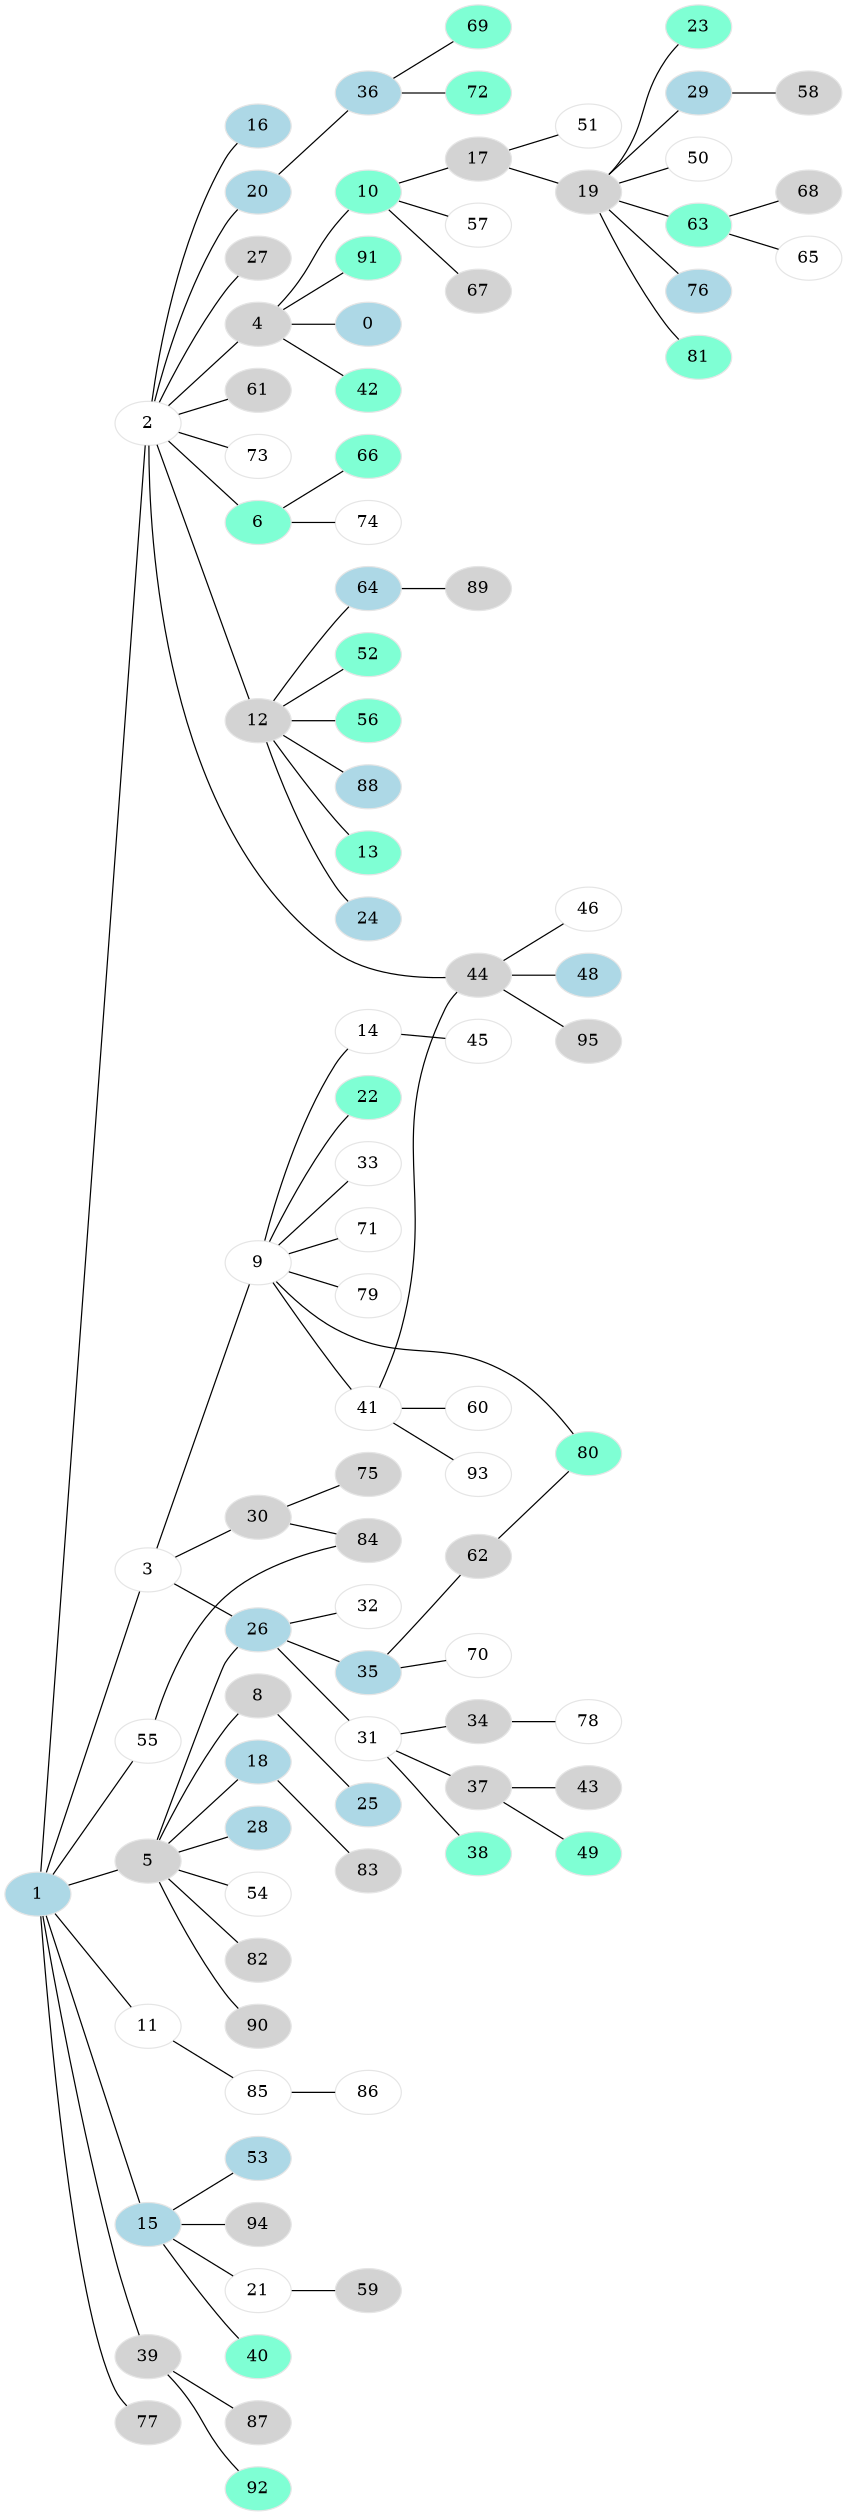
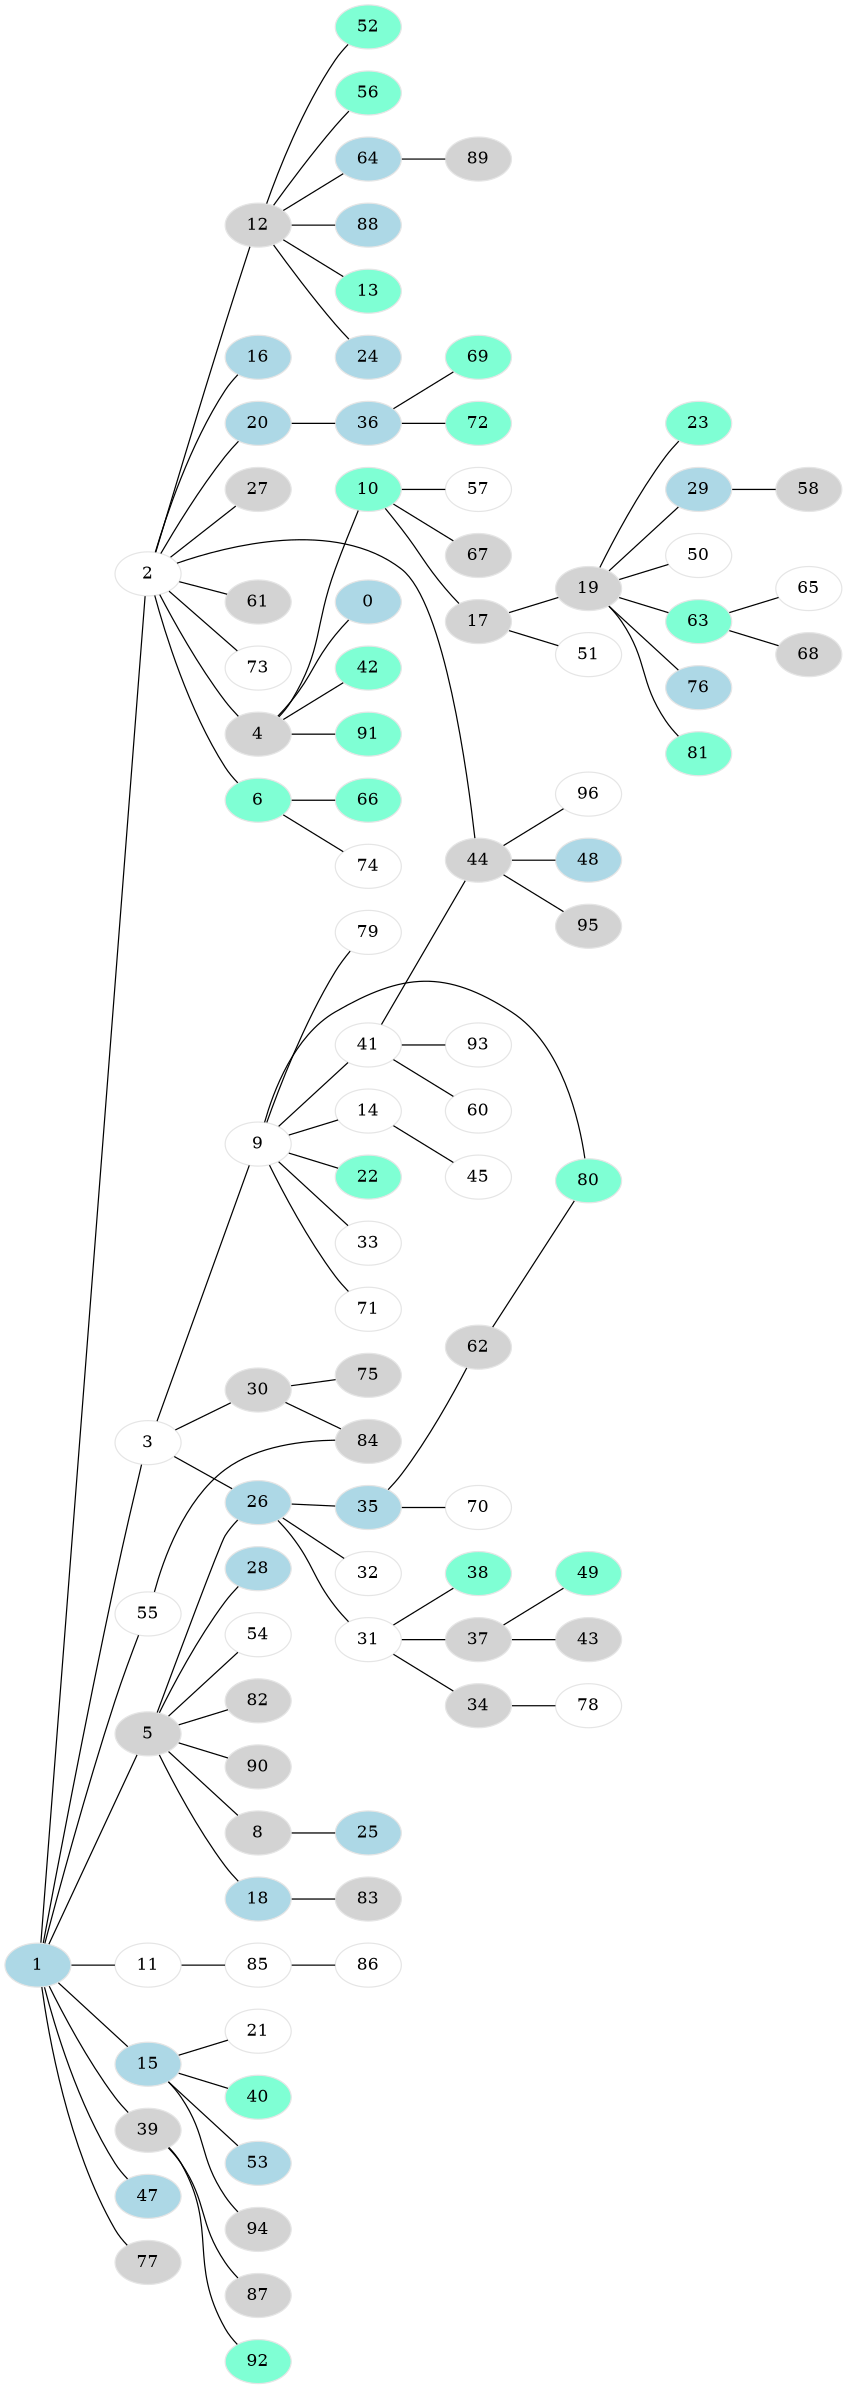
  graph {
    rankdir=LR
    node [color=gray90 fillcolor=lightgrey style=filled]
    1 [fillcolor=lightblue]
    2 [fillcolor=white]
    3 [fillcolor=white]
    5
    11 [fillcolor=white]
    15 [fillcolor=lightblue]
    39
+   47 [fillcolor=lightblue]
    55 [fillcolor=white]
    77
    4
    6 [fillcolor=aquamarine]
    12
    16 [fillcolor=lightblue]
    20 [fillcolor=lightblue]
    27
    44
    61
    73 [fillcolor=white]
    9 [fillcolor=white]
    26 [fillcolor=lightblue]
    30
    8
    18 [fillcolor=lightblue]
    28 [fillcolor=lightblue]
    54 [fillcolor=white]
    82
    90
    85 [fillcolor=white]
    21 [fillcolor=white]
    40 [fillcolor=aquamarine]
    53 [fillcolor=lightblue]
    94
    87
    92 [fillcolor=aquamarine]
    84
    n37 [fillcolor=lightblue label=0]
    10 [fillcolor=aquamarine]
    42 [fillcolor=aquamarine]
    91 [fillcolor=aquamarine]
    66 [fillcolor=aquamarine]
    74 [fillcolor=white]
    13 [fillcolor=aquamarine]
    24 [fillcolor=lightblue]
    52 [fillcolor=aquamarine]
    56 [fillcolor=aquamarine]
    64 [fillcolor=lightblue]
    88 [fillcolor=lightblue]
    36 [fillcolor=lightblue]
-   46 [fillcolor=white]
+   46 [fillcolor=white label=96]
    48 [fillcolor=lightblue]
    95
    14 [fillcolor=white]
    22 [fillcolor=aquamarine]
    33 [fillcolor=white]
    41 [fillcolor=white]
    71 [fillcolor=white]
    79 [fillcolor=white]
    80 [fillcolor=aquamarine]
    31 [fillcolor=white]
    32 [fillcolor=white]
    35 [fillcolor=lightblue]
    75
    17
    57 [fillcolor=white]
    67
    25 [fillcolor=lightblue]
    83
    45 [fillcolor=white]
    60 [fillcolor=white]
    93 [fillcolor=white]
    19
    51 [fillcolor=white]
    86 [fillcolor=white]
    89
-   59
    23 [fillcolor=aquamarine]
    29 [fillcolor=lightblue]
    50 [fillcolor=white]
    63 [fillcolor=aquamarine]
    76 [fillcolor=lightblue]
    81 [fillcolor=aquamarine]
    58
    65 [fillcolor=white]
    68
    69 [fillcolor=aquamarine]
    72 [fillcolor=aquamarine]
    34
    37
    38 [fillcolor=aquamarine]
    62
    70 [fillcolor=white]
    78 [fillcolor=white]
    43
    49 [fillcolor=aquamarine]
    1 -- 2
    1 -- 3
    1 -- 5
    1 -- 11
    1 -- 15
    1 -- 39
+   1 -- 47
    1 -- 55
    1 -- 77
    2 -- 4
    2 -- 6
    2 -- 12
    2 -- 16
    2 -- 20
    2 -- 27
    2 -- 44
    2 -- 61
    2 -- 73
    3 -- 9
    3 -- 26
    3 -- 30
    5 -- 26
    5 -- 8
    5 -- 18
    5 -- 28
    5 -- 54
    5 -- 82
    5 -- 90
    11 -- 85
    15 -- 21
    15 -- 40
    15 -- 53
    15 -- 94
    39 -- 87
    39 -- 92
    55 -- 84
    4 -- n37
    4 -- 10
    4 -- 42
    4 -- 91
    6 -- 66
    6 -- 74
    12 -- 13
    12 -- 24
    12 -- 52
    12 -- 56
    12 -- 64
    12 -- 88
    20 -- 36
    44 -- 46
    44 -- 48
    44 -- 95
    9 -- 14
    9 -- 22
    9 -- 33
    9 -- 41
    9 -- 71
    9 -- 79
    9 -- 80
    26 -- 31
    26 -- 32
    26 -- 35
    30 -- 84
    30 -- 75
    8 -- 25
    18 -- 83
    85 -- 86
-   21 -- 59
    10 -- 17
    10 -- 57
    10 -- 67
    64 -- 89
    36 -- 69
    36 -- 72
    14 -- 45
    41 -- 44
    41 -- 60
    41 -- 93
    31 -- 34
    31 -- 37
    31 -- 38
    35 -- 62
    35 -- 70
    17 -- 19
    17 -- 51
    19 -- 23
    19 -- 29
    19 -- 50
    19 -- 63
    19 -- 76
    19 -- 81
    29 -- 58
    63 -- 65
    63 -- 68
    34 -- 78
    37 -- 43
    37 -- 49
    62 -- 80
  }
